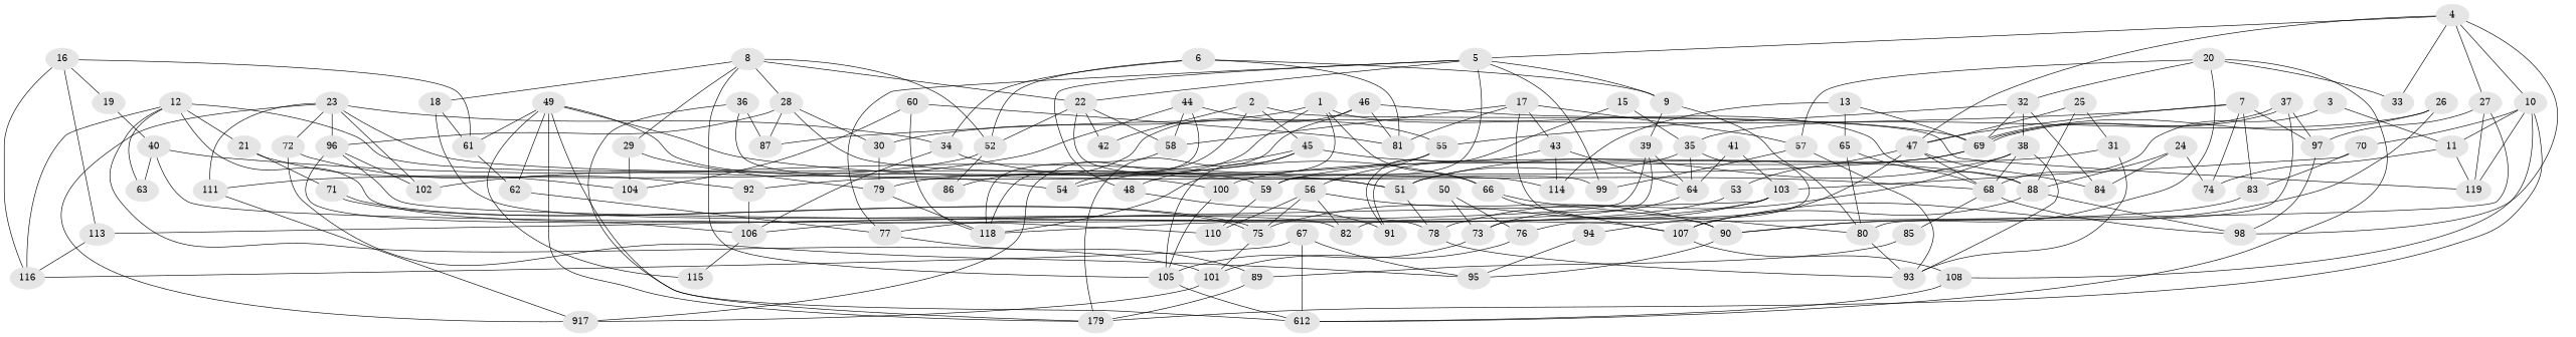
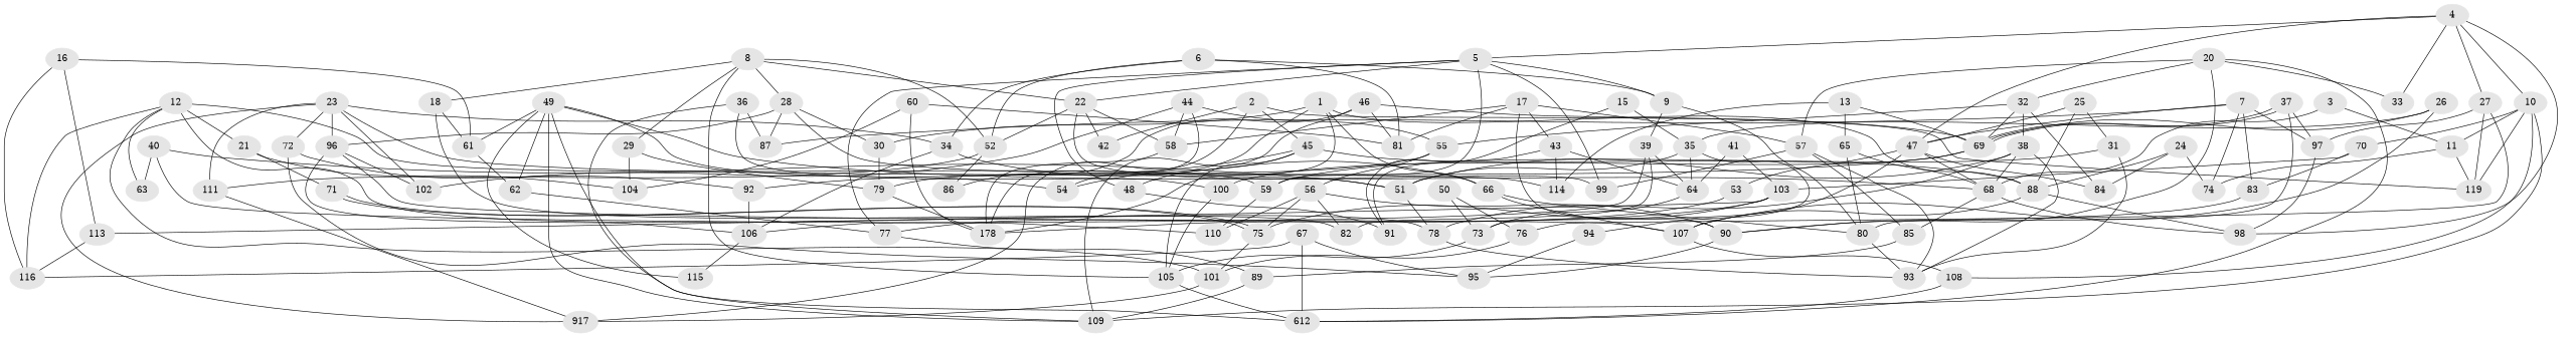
  graph {
    node [color=gray90 style=filled]
    1
    30
    54
    66
    88
-   118
+   118 [label=178]
    79
    80
    107
    98
    2
    42
    45
    n14 [label=917]
    119
    48
    105
    3
    11
    68
    74
    85
    4
    5
    10
    27
    33
    47
    9
    22
    59
    77
    99
    70
    108
-   109 [label=179]
+   109
    97
    76
    84
    53
    94
    39
    52
    58
    91
    110
    89
    6
    34
    81
    106
    111
    86
    7
    83
    87
    90
    8
    18
    28
    29
    61
    82
    114
    96
    104
    n67 [label=612]
    64
    93
    103
    12
    21
    63
    78
    101
    116
    71
    13
    65
    69
    100
    92
    15
    35
    51
    73
    16
-   19
    113
    40
    62
    17
    43
    57
    95
    20
    32
    38
    55
    75
    23
    72
    102
    24
    25
    31
    26
    56
    115
    36
    37
    41
    44
    46
    49
    50
    60
    67
    1 -- 30
    1 -- 54
    1 -- 66
    1 -- 88
    1 -- 118
    30 -- 79
    66 -- 80
    66 -- 107
    88 -- 107
    88 -- 98
    79 -- 118
    80 -- 93
    107 -- 108
    2 -- 42
    2 -- 45
    2 -- n14
    2 -- 119
    45 -- 54
    45 -- 88
    45 -- 48
    45 -- 105
    48 -- 91
    105 -- n67
    3 -- 11
    3 -- 68
    11 -- 119
    11 -- 74
    68 -- 98
    68 -- 85
    85 -- 89
    4 -- 98
    4 -- 5
    4 -- 10
    4 -- 27
    4 -- 33
    4 -- 47
    5 -- 48
    5 -- 9
    5 -- 22
    5 -- 59
    5 -- 77
    5 -- 99
    10 -- 119
    10 -- 11
    10 -- 70
    10 -- 108
    10 -- 109
    27 -- 119
    27 -- 97
    27 -- 76
    47 -- 68
    47 -- 84
    47 -- 53
    47 -- 94
    9 -- 80
    9 -- 39
    22 -- 42
    22 -- 99
    22 -- 52
    22 -- 58
    59 -- 110
    77 -- 89
    70 -- 83
    70 -- 103
    108 -- n67
    97 -- 98
    76 -- 101
    53 -- 77
    94 -- 95
    39 -- 106
    39 -- 82
    39 -- 64
    52 -- 111
    52 -- 86
    58 -- 118
    89 -- 109
    6 -- 9
    6 -- 52
    6 -- 34
    6 -- 81
    34 -- 66
    34 -- 106
    106 -- 115
    111 -- n14
    7 -- 74
    7 -- 47
    7 -- 97
    7 -- 83
    7 -- 87
    83 -- 90
    90 -- 95
    8 -- 105
    8 -- 22
    8 -- 52
    8 -- 18
    8 -- 28
    8 -- 29
    18 -- 61
    18 -- 82
    28 -- 30
    28 -- 87
    28 -- 114
    28 -- 96
    29 -- 79
    29 -- 104
    61 -- 62
    96 -- 107
    96 -- 106
    96 -- 102
    64 -- 73
    103 -- 118
    103 -- 113
    103 -- 75
    12 -- 59
    12 -- 21
    12 -- 63
    12 -- 78
    12 -- 101
    12 -- 116
    21 -- 104
    21 -- 71
    78 -- 93
    101 -- n14
    71 -- 75
    71 -- 75
    13 -- 114
    13 -- 65
    13 -- 69
    65 -- 80
    65 -- 68
    69 -- 100
    69 -- 92
    100 -- 105
    92 -- 106
    15 -- 91
    15 -- 35
    35 -- 64
    35 -- 51
    35 -- 73
    51 -- 78
    73 -- 105
    16 -- 61
    16 -- 116
-   16 -- 19
    16 -- 113
-   19 -- 40
    113 -- 116
    40 -- 110
    40 -- 63
    40 -- 51
    62 -- 77
    17 -- 58
    17 -- 81
    17 -- 90
    17 -- 43
    17 -- 57
    43 -- 91
    43 -- 114
    43 -- 64
+   57 -- 85
    57 -- 99
    57 -- 93
    20 -- 33
    20 -- 90
    20 -- n67
    20 -- 57
    20 -- 32
    32 -- 84
    32 -- 69
    32 -- 38
    32 -- 55
    38 -- 68
    38 -- 93
    38 -- 78
    38 -- 51
    55 -- 79
    55 -- 56
    75 -- 101
    23 -- n14
    23 -- 34
    23 -- 111
    23 -- 96
    23 -- 51
    23 -- 72
    23 -- 102
    72 -- 92
    72 -- 95
    24 -- 88
    24 -- 74
    24 -- 84
    25 -- 88
    25 -- 47
    25 -- 31
    31 -- 59
    31 -- 93
    26 -- 107
    26 -- 69
    26 -- 35
    56 -- 110
    56 -- 90
    56 -- 82
    56 -- 75
    36 -- 109
    36 -- 87
    36 -- 100
    37 -- 80
    37 -- 97
    37 -- 69
    37 -- 69
    41 -- 64
    41 -- 103
    44 -- 118
    44 -- 58
    44 -- 55
    44 -- 102
    46 -- 109
    46 -- 81
    46 -- 86
    46 -- 69
    49 -- 54
    49 -- 68
    49 -- 109
    49 -- 61
    49 -- n67
    49 -- 62
    49 -- 115
    50 -- 76
    50 -- 73
    60 -- 118
    60 -- 81
    60 -- 104
    67 -- n67
    67 -- 116
    67 -- 95
  }
